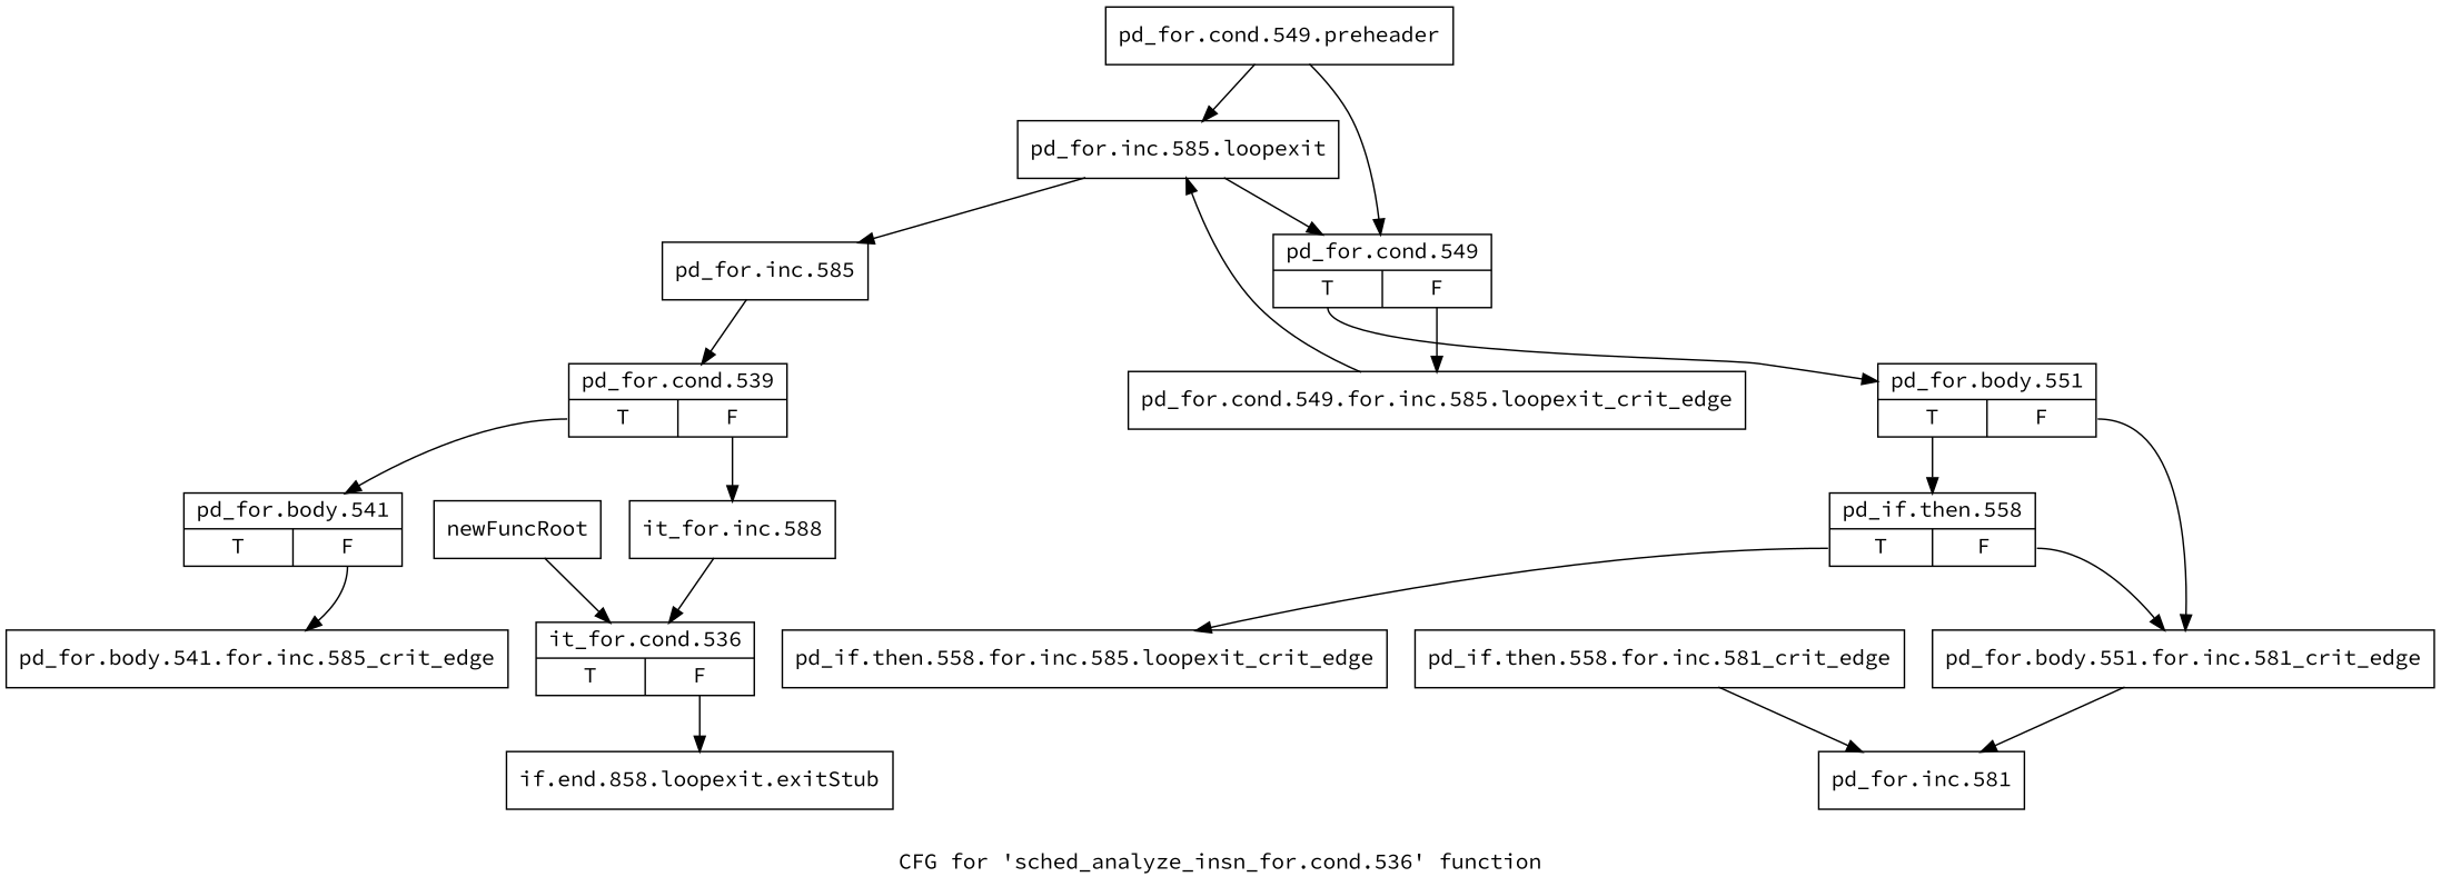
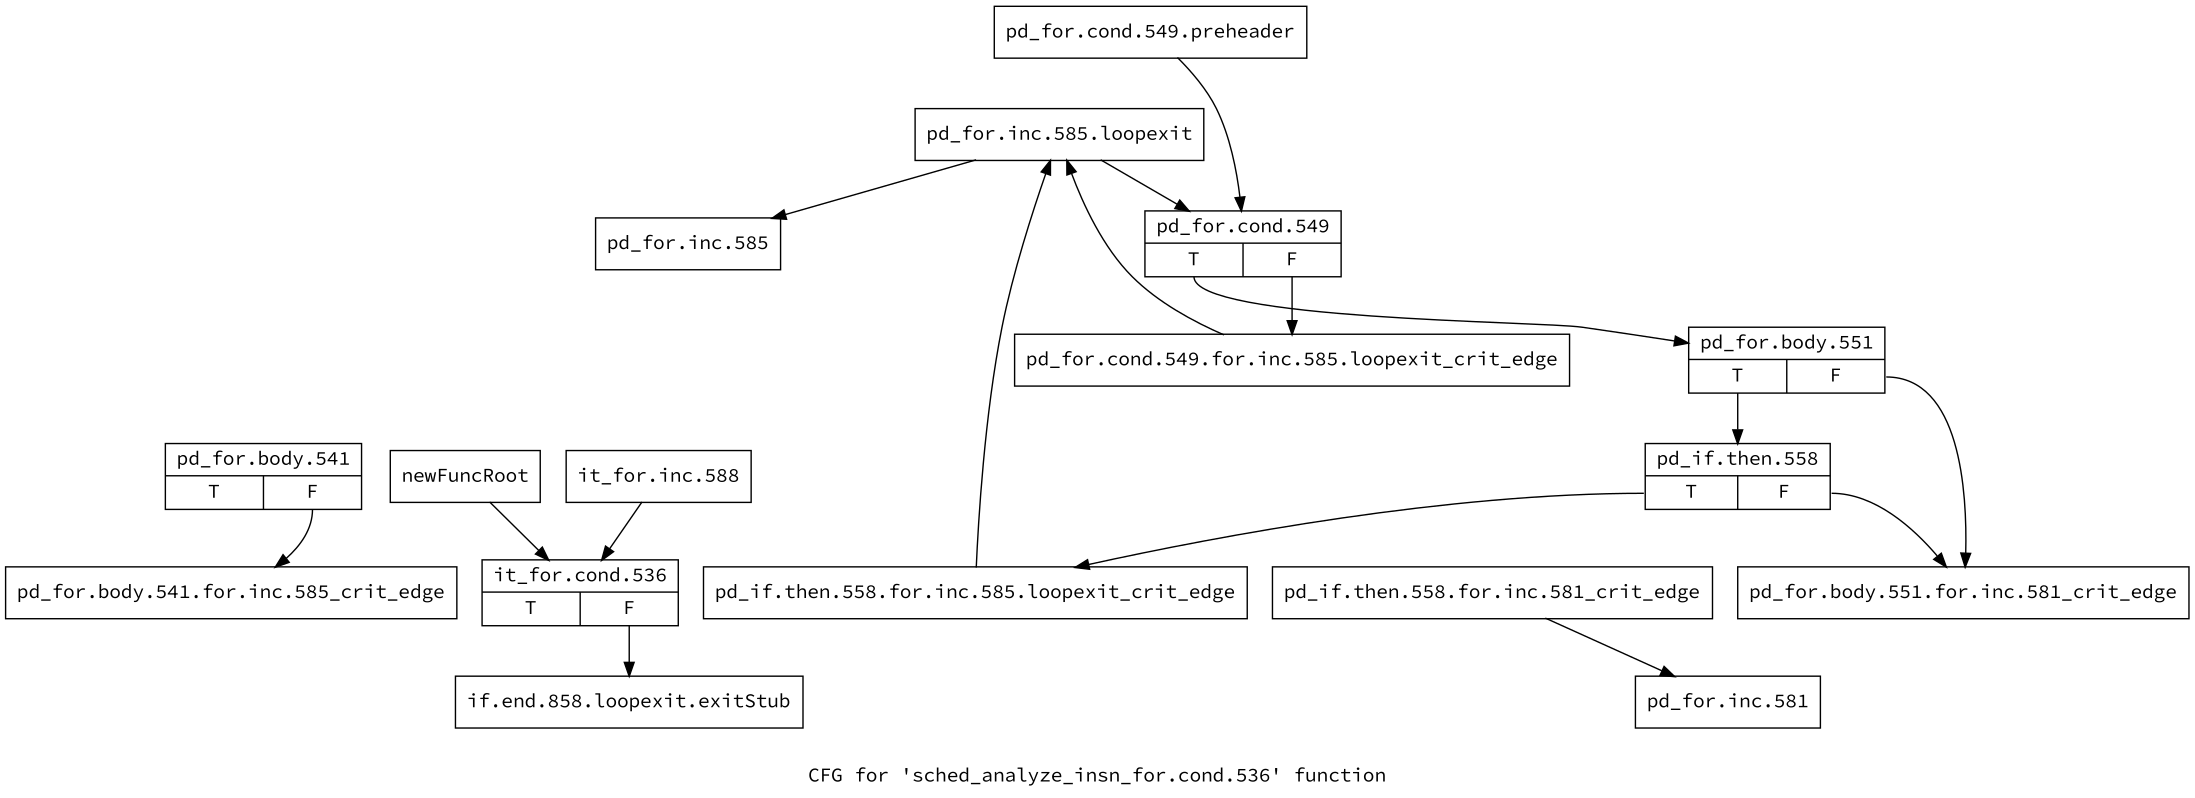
  digraph {
    fontname="Source Code Pro"
    label="CFG for 'sched_analyze_insn_for.cond.536' function"
    node [fontname="Source Code Pro" shape=record]
    edge [fontname="Source Code Pro"]
    n1 [label="{newFuncRoot}"]
    n2 [label="{it_for.cond.536|{<s0>T|<s1>F}}"]
    n3 [label="{if.end.858.loopexit.exitStub}"]
-   n4 [label="{pd_for.cond.539|{<s0>T|<s1>F}}"]
    n5 [label="{pd_for.body.541|{<s0>T|<s1>F}}"]
    n6 [label="{it_for.inc.588}"]
    n7 [label="{pd_for.body.541.for.inc.585_crit_edge}"]
    n8 [label="{pd_for.cond.549.preheader}"]
    n9 [label="{pd_for.cond.549|{<s0>T|<s1>F}}"]
    n10 [label="{pd_for.body.551|{<s0>T|<s1>F}}"]
    n11 [label="{pd_for.cond.549.for.inc.585.loopexit_crit_edge}"]
    n12 [label="{pd_for.inc.585}"]
    n13 [label="{pd_if.then.558|{<s0>T|<s1>F}}"]
    n14 [label="{pd_for.body.551.for.inc.581_crit_edge}"]
    n15 [label="{pd_for.inc.585.loopexit}"]
    n16 [label="{pd_if.then.558.for.inc.585.loopexit_crit_edge}"]
    n17 [label="{pd_for.inc.581}"]
    n18 [label="{pd_if.then.558.for.inc.581_crit_edge}"]
    n1 -> n2
    n2 -> n3 [tailport=s1]
-   n4 -> n5 [tailport=s0]
-   n4 -> n6 [tailport=s1]
    n5 -> n7 [tailport=s1]
    n6 -> n2
    n8 -> n9
    n9 -> n10 [tailport=s0]
    n9 -> n11 [tailport=s1]
    n10 -> n13 [tailport=s0]
    n10 -> n14 [tailport=s1]
    n11 -> n15
-   n12 -> n4
    n13 -> n14 [tailport=s1]
    n13 -> n16 [tailport=s0]
-   n14 -> n17
    n15 -> n9
    n15 -> n12
-   n8 -> n15
+   n16 -> n15
    n18 -> n17
  }
